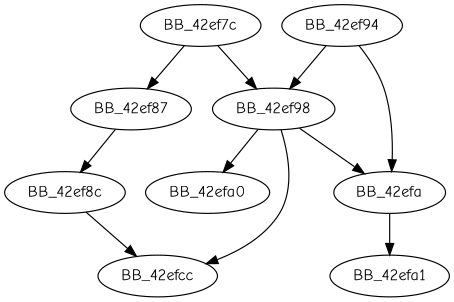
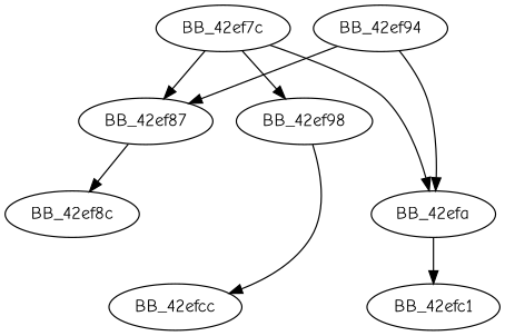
  digraph {
    fontname="Comic Neue"
    node [fontname="Comic Neue"]
    edge [fontname="Comic Neue"]
    BB_42ef7c
    BB_42ef87
    BB_42ef98
    BB_42ef8c
    BB_42ef94
    n6 [label=BB_42efa]
    BB_42efcc
-   BB_42efa0
-   BB_42efc1 [label=BB_42efa1]
+   BB_42efc1
    BB_42ef7c -> BB_42ef87
    BB_42ef7c -> BB_42ef98
    BB_42ef87 -> BB_42ef8c
-   BB_42ef98 -> n6
+   BB_42ef7c -> n6
    BB_42ef98 -> BB_42efcc
-   BB_42ef98 -> BB_42efa0
-   BB_42ef8c -> BB_42efcc
-   BB_42ef94 -> BB_42ef98
+   BB_42ef94 -> BB_42ef87
    BB_42ef94 -> n6
    n6 -> BB_42efc1
  }
